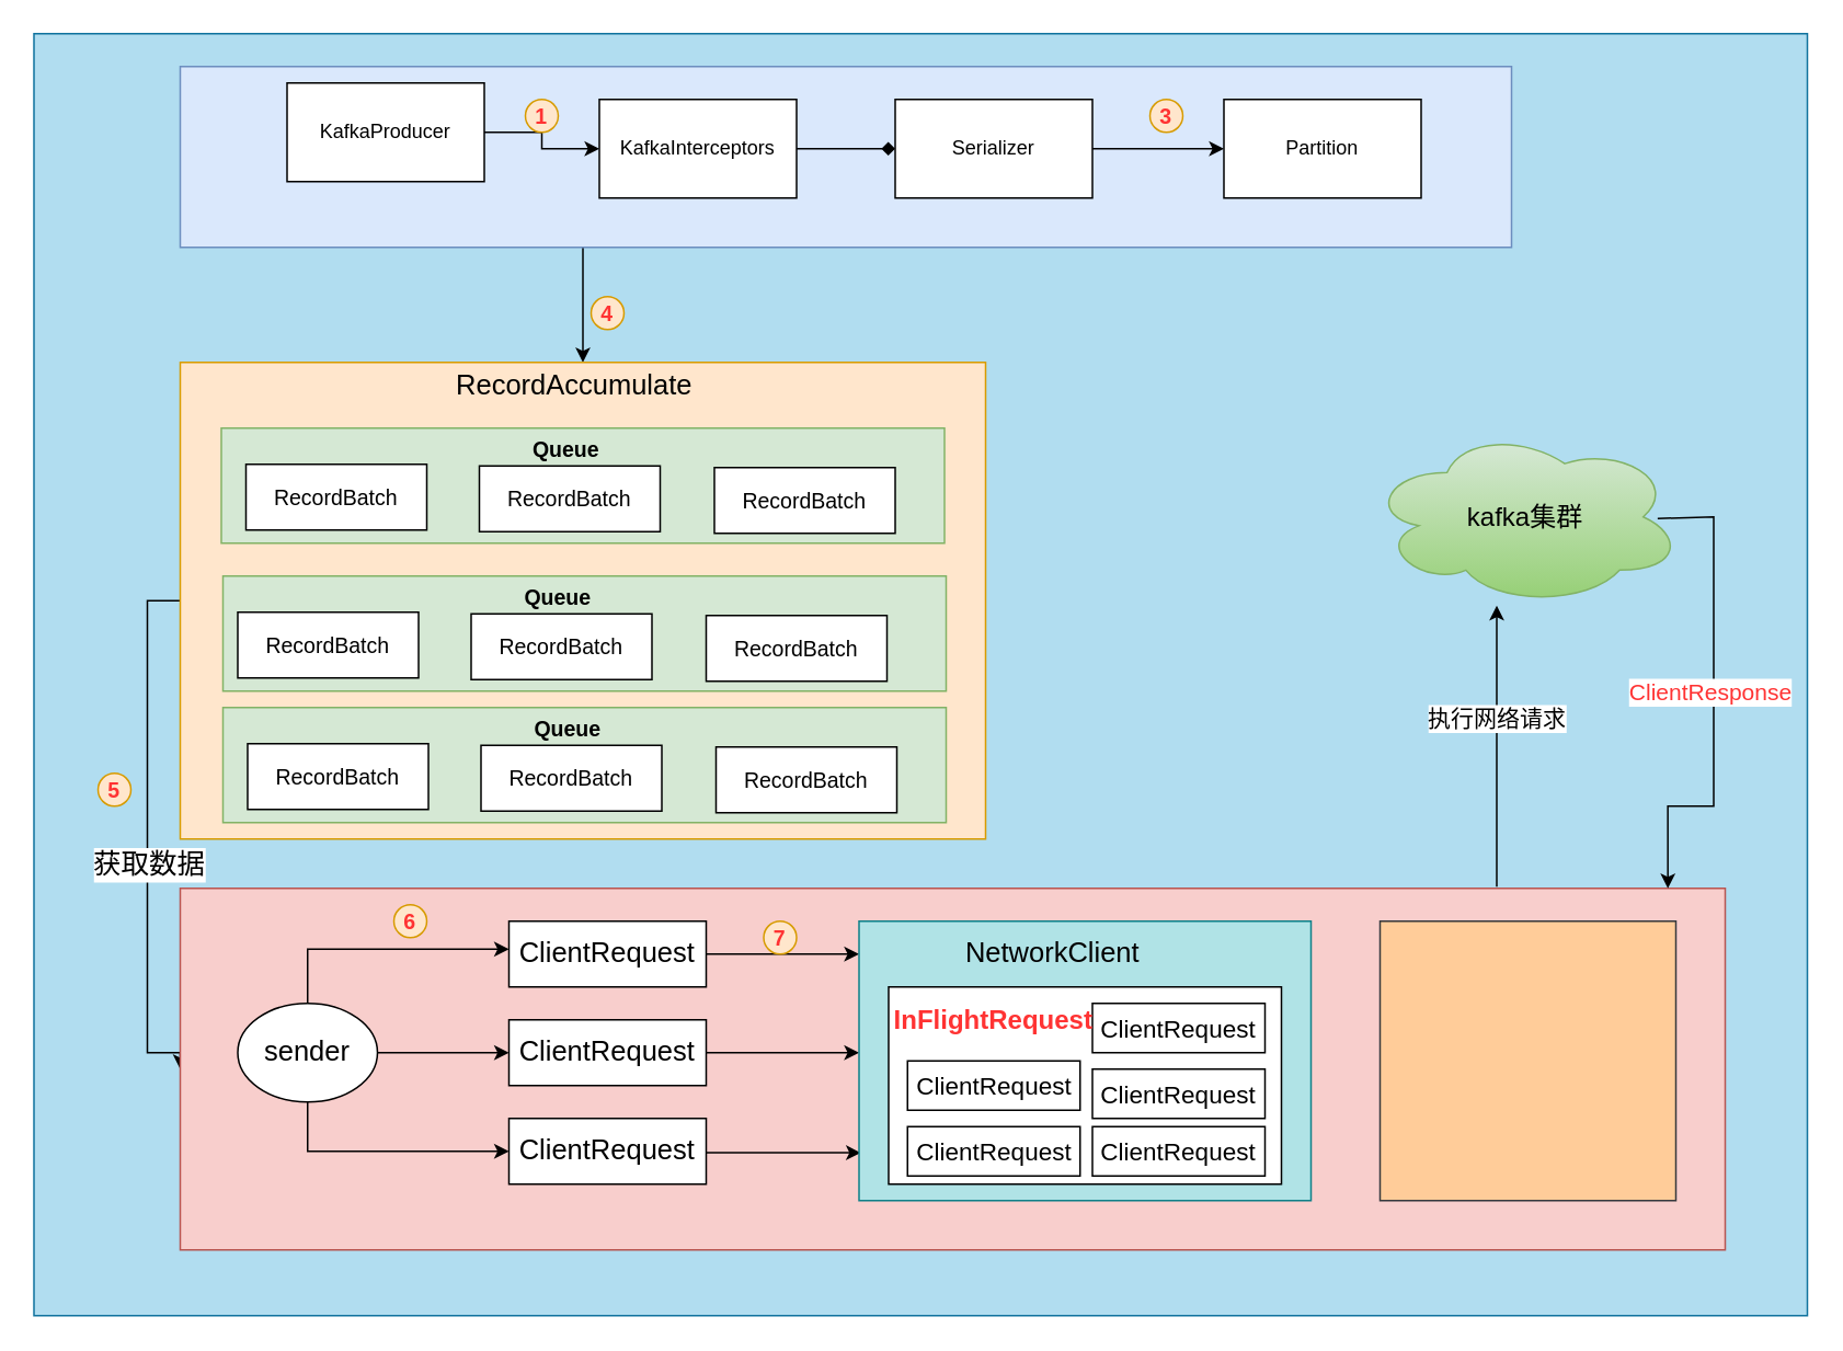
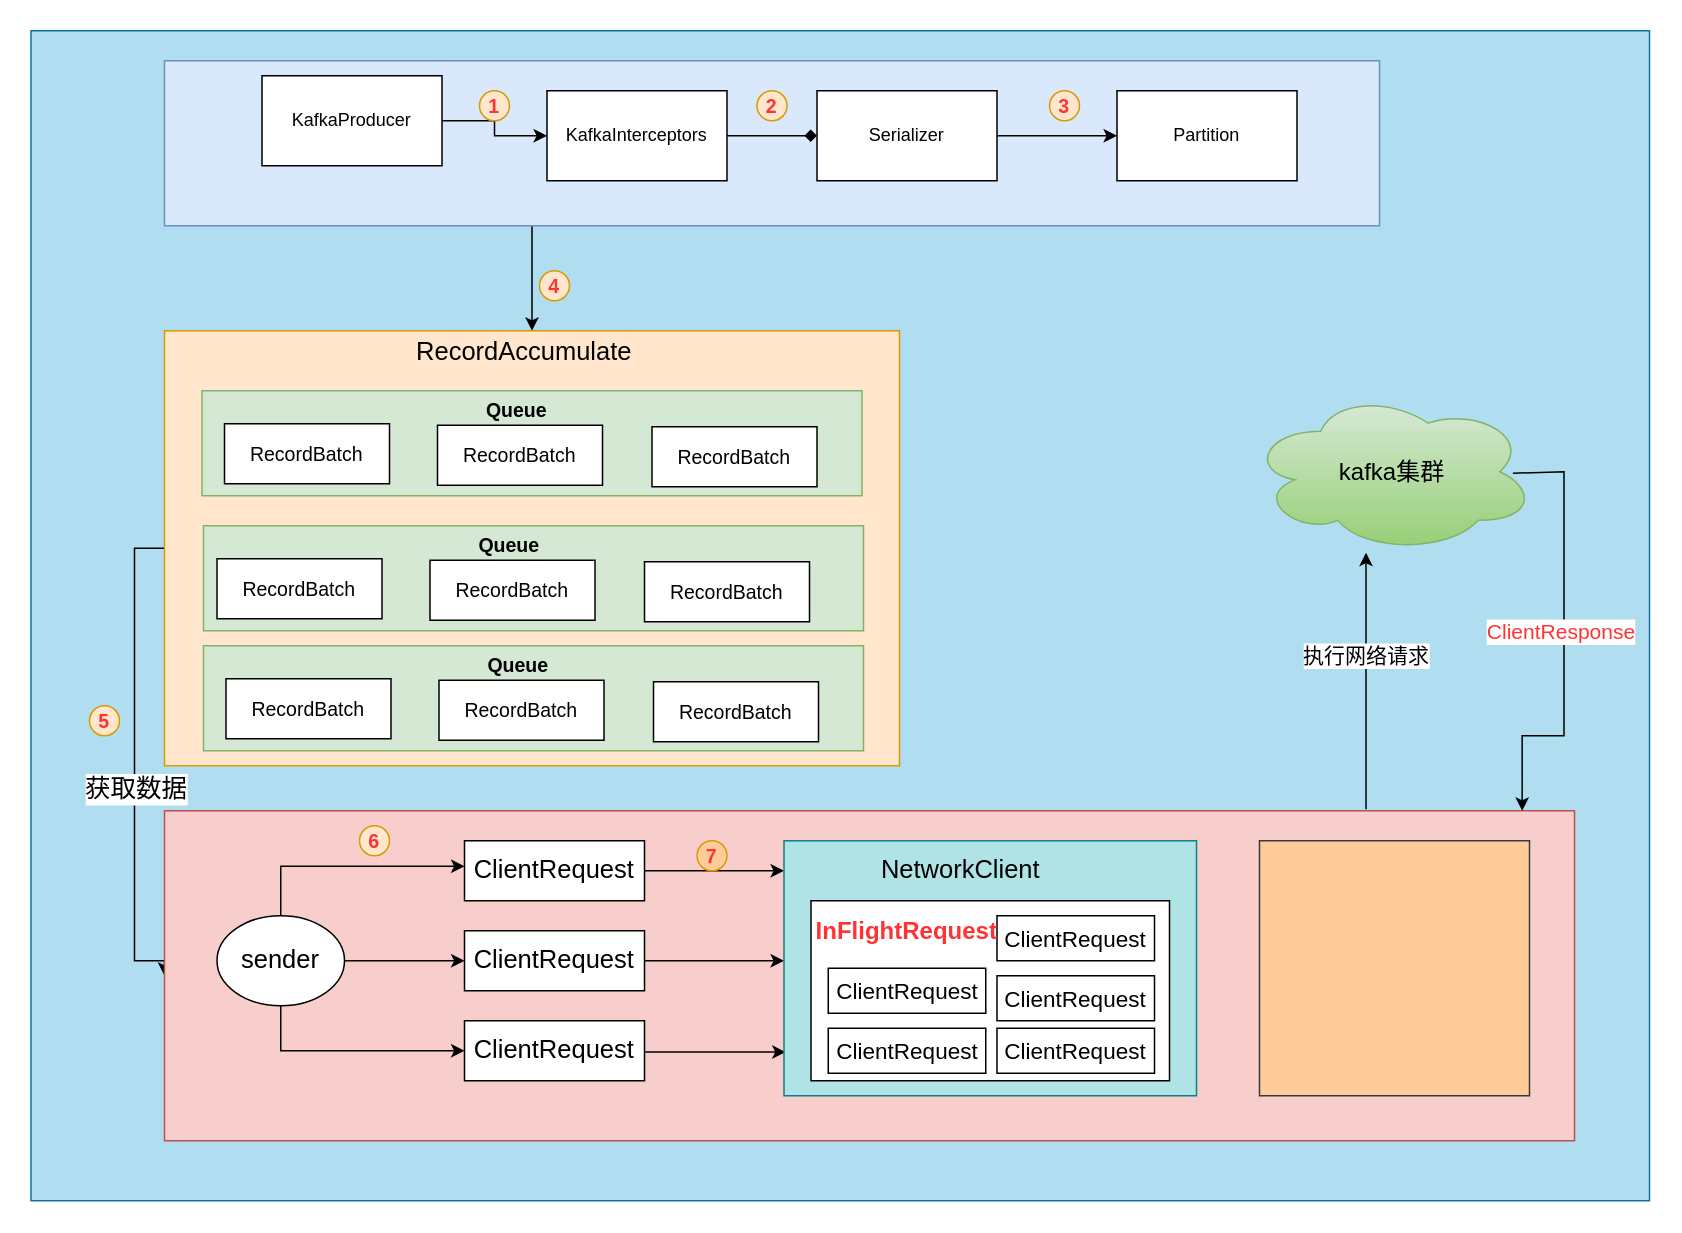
  <mxCell id="0" />
  <mxCell id="1" parent="0" />
  <mxCell id="2" value="" style="rounded=0;whiteSpace=wrap;html=1;fontSize=16;fillColor=#b1ddf0;strokeColor=#10739e;" parent="1" vertex="1"><mxGeometry x="20" y="20" width="1079" height="780" as="geometry" /></mxCell>
  <mxCell id="3" value="" style="edgeStyle=orthogonalEdgeStyle;rounded=0;orthogonalLoop=1;jettySize=auto;html=1;fontSize=17;fontColor=#000000;" parent="1" source="4" target="17" edge="1"><mxGeometry relative="1" as="geometry"><Array as="points"><mxPoint x="354" y="170" /><mxPoint x="354" y="170" /></Array></mxGeometry></mxCell>
  <mxCell id="4" value="" style="rounded=0;whiteSpace=wrap;html=1;fillColor=#dae8fc;strokeColor=#6c8ebf;" parent="1" vertex="1"><mxGeometry x="109" y="40" width="810" height="110" as="geometry" /></mxCell>
  <mxCell id="5" value="" style="edgeStyle=orthogonalEdgeStyle;rounded=0;orthogonalLoop=1;jettySize=auto;html=1;" parent="1" source="6" target="8" edge="1"><mxGeometry relative="1" as="geometry" /></mxCell>
  <mxCell id="6" value="KafkaProducer" style="rounded=0;whiteSpace=wrap;html=1;" parent="1" vertex="1"><mxGeometry x="174" y="50" width="120" height="60" as="geometry" /></mxCell>
  <mxCell id="7" value="" style="edgeStyle=orthogonalEdgeStyle;rounded=0;orthogonalLoop=1;jettySize=auto;html=1;endArrow=diamond;" parent="1" source="8" target="10" edge="1"><mxGeometry relative="1" as="geometry" /></mxCell>
  <mxCell id="8" value="KafkaInterceptors" style="rounded=0;whiteSpace=wrap;html=1;" parent="1" vertex="1"><mxGeometry x="364" y="60" width="120" height="60" as="geometry" /></mxCell>
  <mxCell id="9" value="" style="edgeStyle=orthogonalEdgeStyle;rounded=0;orthogonalLoop=1;jettySize=auto;html=1;" parent="1" source="10" target="11" edge="1"><mxGeometry relative="1" as="geometry" /></mxCell>
  <mxCell id="10" value="Serializer" style="rounded=0;whiteSpace=wrap;html=1;" parent="1" vertex="1"><mxGeometry x="544" y="60" width="120" height="60" as="geometry" /></mxCell>
  <mxCell id="11" value="Partition" style="rounded=0;whiteSpace=wrap;html=1;" parent="1" vertex="1"><mxGeometry x="744" y="60" width="120" height="60" as="geometry" /></mxCell>
  <mxCell id="12" value="1" style="ellipse;whiteSpace=wrap;html=1;aspect=fixed;fillColor=#ffe6cc;strokeColor=#d79b00;fontSize=13;fontStyle=1;fontColor=#FF3333;" parent="1" vertex="1"><mxGeometry x="319" y="60" width="20" height="20" as="geometry" /></mxCell>
+ <mxCell id="13" value="2" style="ellipse;whiteSpace=wrap;html=1;aspect=fixed;fillColor=#ffe6cc;strokeColor=#d79b00;fontSize=13;fontStyle=1;fontColor=#FF3333;" parent="1" vertex="1"><mxGeometry x="504" y="60" width="20" height="20" as="geometry" /></mxCell>
  <mxCell id="14" value="3" style="ellipse;whiteSpace=wrap;html=1;aspect=fixed;fillColor=#ffe6cc;strokeColor=#d79b00;fontSize=13;fontStyle=1;fontColor=#FF3333;" parent="1" vertex="1"><mxGeometry x="699" y="60" width="20" height="20" as="geometry" /></mxCell>
  <mxCell id="15" value="" style="edgeStyle=orthogonalEdgeStyle;rounded=0;orthogonalLoop=1;jettySize=auto;html=1;fontSize=17;fontColor=#000000;entryX=0;entryY=0.5;entryDx=0;entryDy=0;" parent="1" source="17" target="38" edge="1"><mxGeometry relative="1" as="geometry"><mxPoint x="59" y="340" as="sourcePoint" /><mxPoint x="29" y="365" as="targetPoint" /><Array as="points"><mxPoint x="89" y="365" /><mxPoint x="89" y="640" /></Array></mxGeometry></mxCell>
  <mxCell id="16" value="获取数据" style="edgeLabel;html=1;align=center;verticalAlign=middle;resizable=0;points=[];fontSize=17;fontColor=#000000;" parent="15" vertex="1" connectable="0"><mxGeometry x="-0.073" relative="1" as="geometry"><mxPoint y="29" as="offset" /></mxGeometry></mxCell>
  <mxCell id="17" value="" style="rounded=0;whiteSpace=wrap;html=1;fontSize=13;fillColor=#ffe6cc;strokeColor=#d79b00;" parent="1" vertex="1"><mxGeometry x="109" y="220" width="490" height="290" as="geometry" /></mxCell>
  <mxCell id="18" value="" style="group" parent="1" vertex="1" connectable="0"><mxGeometry x="134" y="260" width="440" height="70" as="geometry" /></mxCell>
  <mxCell id="19" value="" style="rounded=0;whiteSpace=wrap;html=1;fontSize=13;fillColor=#d5e8d4;strokeColor=#82b366;" parent="18" vertex="1"><mxGeometry width="440" height="70" as="geometry" /></mxCell>
  <mxCell id="20" value="RecordBatch" style="rounded=0;whiteSpace=wrap;html=1;fontSize=13;" parent="18" vertex="1"><mxGeometry x="15" y="22" width="110" height="40" as="geometry" /></mxCell>
  <mxCell id="21" value="RecordBatch" style="rounded=0;whiteSpace=wrap;html=1;fontSize=13;" parent="18" vertex="1"><mxGeometry x="157" y="23" width="110" height="40" as="geometry" /></mxCell>
  <mxCell id="22" value="RecordBatch" style="rounded=0;whiteSpace=wrap;html=1;fontSize=13;" parent="18" vertex="1"><mxGeometry x="300" y="24" width="110" height="40" as="geometry" /></mxCell>
  <mxCell id="23" value="Queue" style="text;html=1;strokeColor=none;fillColor=none;align=center;verticalAlign=middle;whiteSpace=wrap;rounded=0;fontSize=13;fontStyle=1" parent="18" vertex="1"><mxGeometry x="190" y="3" width="40" height="20" as="geometry" /></mxCell>
  <mxCell id="24" value="" style="group" parent="1" vertex="1" connectable="0"><mxGeometry x="129" y="350" width="440" height="70" as="geometry" /></mxCell>
  <mxCell id="25" value="" style="rounded=0;whiteSpace=wrap;html=1;fontSize=13;fillColor=#d5e8d4;strokeColor=#82b366;" parent="24" vertex="1"><mxGeometry x="6" width="440" height="70" as="geometry" /></mxCell>
  <mxCell id="26" value="RecordBatch" style="rounded=0;whiteSpace=wrap;html=1;fontSize=13;" parent="24" vertex="1"><mxGeometry x="15" y="22" width="110" height="40" as="geometry" /></mxCell>
  <mxCell id="27" value="RecordBatch" style="rounded=0;whiteSpace=wrap;html=1;fontSize=13;" parent="24" vertex="1"><mxGeometry x="157" y="23" width="110" height="40" as="geometry" /></mxCell>
  <mxCell id="28" value="RecordBatch" style="rounded=0;whiteSpace=wrap;html=1;fontSize=13;" parent="24" vertex="1"><mxGeometry x="300" y="24" width="110" height="40" as="geometry" /></mxCell>
  <mxCell id="29" value="Queue" style="text;html=1;strokeColor=none;fillColor=none;align=center;verticalAlign=middle;whiteSpace=wrap;rounded=0;fontSize=13;fontStyle=1" parent="24" vertex="1"><mxGeometry x="190" y="3" width="40" height="20" as="geometry" /></mxCell>
  <mxCell id="30" value="" style="group" parent="1" vertex="1" connectable="0"><mxGeometry x="135" y="430" width="440" height="70" as="geometry" /></mxCell>
  <mxCell id="31" value="" style="rounded=0;whiteSpace=wrap;html=1;fontSize=13;fillColor=#d5e8d4;strokeColor=#82b366;" parent="30" vertex="1"><mxGeometry width="440" height="70" as="geometry" /></mxCell>
  <mxCell id="32" value="RecordBatch" style="rounded=0;whiteSpace=wrap;html=1;fontSize=13;" parent="30" vertex="1"><mxGeometry x="15" y="22" width="110" height="40" as="geometry" /></mxCell>
  <mxCell id="33" value="RecordBatch" style="rounded=0;whiteSpace=wrap;html=1;fontSize=13;" parent="30" vertex="1"><mxGeometry x="157" y="23" width="110" height="40" as="geometry" /></mxCell>
  <mxCell id="34" value="RecordBatch" style="rounded=0;whiteSpace=wrap;html=1;fontSize=13;" parent="30" vertex="1"><mxGeometry x="300" y="24" width="110" height="40" as="geometry" /></mxCell>
  <mxCell id="35" value="Queue" style="text;html=1;strokeColor=none;fillColor=none;align=center;verticalAlign=middle;whiteSpace=wrap;rounded=0;fontSize=13;fontStyle=1" parent="30" vertex="1"><mxGeometry x="190" y="3" width="40" height="20" as="geometry" /></mxCell>
  <mxCell id="36" value="RecordAccumulate" style="text;html=1;strokeColor=none;fillColor=none;align=center;verticalAlign=middle;whiteSpace=wrap;rounded=0;fontSize=17;fontColor=#000000;" parent="1" vertex="1"><mxGeometry x="329" y="225" width="40" height="20" as="geometry" /></mxCell>
  <mxCell id="37" value="4" style="ellipse;whiteSpace=wrap;html=1;aspect=fixed;fillColor=#ffe6cc;strokeColor=#d79b00;fontSize=13;fontStyle=1;fontColor=#FF3333;" parent="1" vertex="1"><mxGeometry x="359" y="180" width="20" height="20" as="geometry" /></mxCell>
  <mxCell id="38" value="" style="rounded=0;whiteSpace=wrap;html=1;fontSize=17;fillColor=#f8cecc;strokeColor=#b85450;" parent="1" vertex="1"><mxGeometry x="109" y="540" width="940" height="220" as="geometry" /></mxCell>
  <mxCell id="39" value="" style="edgeStyle=orthogonalEdgeStyle;rounded=0;orthogonalLoop=1;jettySize=auto;html=1;fontSize=17;fontColor=#000000;" parent="1" source="42" edge="1"><mxGeometry relative="1" as="geometry"><mxPoint x="309" y="640" as="targetPoint" /></mxGeometry></mxCell>
  <mxCell id="40" value="" style="edgeStyle=orthogonalEdgeStyle;rounded=0;orthogonalLoop=1;jettySize=auto;html=1;fontSize=17;fontColor=#000000;entryX=0;entryY=0.75;entryDx=0;entryDy=0;exitX=0.5;exitY=0;exitDx=0;exitDy=0;" parent="1" source="42" edge="1"><mxGeometry relative="1" as="geometry"><mxPoint x="186.5" y="597" as="sourcePoint" /><mxPoint x="309" y="577" as="targetPoint" /><Array as="points"><mxPoint x="187" y="577" /></Array></mxGeometry></mxCell>
  <mxCell id="41" value="" style="edgeStyle=orthogonalEdgeStyle;rounded=0;orthogonalLoop=1;jettySize=auto;html=1;fontSize=17;fontColor=#000000;entryX=0;entryY=0.75;entryDx=0;entryDy=0;" parent="1" edge="1"><mxGeometry relative="1" as="geometry"><mxPoint x="186.5" y="660" as="sourcePoint" /><mxPoint x="309" y="700" as="targetPoint" /><Array as="points"><mxPoint x="187" y="700" /></Array></mxGeometry></mxCell>
  <mxCell id="42" value="sender" style="ellipse;whiteSpace=wrap;html=1;fontSize=17;fontColor=#000000;" parent="1" vertex="1"><mxGeometry x="144" y="610" width="85" height="60" as="geometry" /></mxCell>
  <mxCell id="43" value="" style="edgeStyle=orthogonalEdgeStyle;rounded=0;orthogonalLoop=1;jettySize=auto;html=1;fontSize=17;fontColor=#000000;" parent="1" source="44" target="51" edge="1"><mxGeometry relative="1" as="geometry"><mxPoint x="509" y="640" as="targetPoint" /><Array as="points"><mxPoint x="499" y="640" /><mxPoint x="499" y="640" /></Array></mxGeometry></mxCell>
  <mxCell id="44" value="ClientRequest" style="rounded=0;whiteSpace=wrap;html=1;fontSize=17;fontColor=#000000;" parent="1" vertex="1"><mxGeometry x="309" y="620" width="120" height="40" as="geometry" /></mxCell>
  <mxCell id="45" value="" style="edgeStyle=orthogonalEdgeStyle;rounded=0;orthogonalLoop=1;jettySize=auto;html=1;fontSize=17;fontColor=#000000;" parent="1" source="46" target="51" edge="1"><mxGeometry relative="1" as="geometry"><Array as="points"><mxPoint x="519" y="580" /><mxPoint x="519" y="580" /></Array></mxGeometry></mxCell>
  <mxCell id="46" value="ClientRequest" style="rounded=0;whiteSpace=wrap;html=1;fontSize=17;fontColor=#000000;" parent="1" vertex="1"><mxGeometry x="309" y="560" width="120" height="40" as="geometry" /></mxCell>
  <mxCell id="47" value="" style="edgeStyle=orthogonalEdgeStyle;rounded=0;orthogonalLoop=1;jettySize=auto;html=1;entryX=0.004;entryY=0.829;entryDx=0;entryDy=0;entryPerimeter=0;" edge="1" parent="1" source="48" target="51"><mxGeometry relative="1" as="geometry"><mxPoint x="519" y="700" as="targetPoint" /><Array as="points"><mxPoint x="519" y="700" /></Array></mxGeometry></mxCell>
  <mxCell id="48" value="ClientRequest" style="rounded=0;whiteSpace=wrap;html=1;fontSize=17;fontColor=#000000;" parent="1" vertex="1"><mxGeometry x="309" y="680" width="120" height="40" as="geometry" /></mxCell>
  <mxCell id="49" value="5" style="ellipse;whiteSpace=wrap;html=1;aspect=fixed;fillColor=#ffe6cc;strokeColor=#d79b00;fontSize=13;fontStyle=1;fontColor=#FF3333;" parent="1" vertex="1"><mxGeometry x="59" y="470" width="20" height="20" as="geometry" /></mxCell>
  <mxCell id="50" value="6" style="ellipse;whiteSpace=wrap;html=1;aspect=fixed;fillColor=#ffe6cc;strokeColor=#d79b00;fontSize=13;fontStyle=1;fontColor=#FF3333;" parent="1" vertex="1"><mxGeometry x="239" y="550" width="20" height="20" as="geometry" /></mxCell>
  <mxCell id="51" value="" style="rounded=0;whiteSpace=wrap;html=1;fontSize=17;fillColor=#b0e3e6;strokeColor=#0e8088;" parent="1" vertex="1"><mxGeometry x="522" y="560" width="275" height="170" as="geometry" /></mxCell>
- <mxCell id="52" value="7" style="ellipse;whiteSpace=wrap;html=1;aspect=fixed;fillColor=#ffe6cc;strokeColor=#d79b00;fontSize=13;fontStyle=1;fontColor=#FF3333;" parent="1" vertex="1"><mxGeometry x="464" y="560" width="20" height="20" as="geometry" /></mxCell>
+ <mxCell id="52" value="7" style="ellipse;whiteSpace=wrap;html=1;aspect=fixed;fillColor=#ffcc99;strokeColor=#d79b00;fontSize=13;fontStyle=1;fontColor=#FF3333;" parent="1" vertex="1"><mxGeometry x="464" y="560" width="20" height="20" as="geometry" /></mxCell>
  <mxCell id="53" value="NetworkClient" style="text;html=1;strokeColor=none;fillColor=none;align=center;verticalAlign=middle;whiteSpace=wrap;rounded=0;fontSize=17;fontColor=#000000;" parent="1" vertex="1"><mxGeometry x="620" y="570" width="40" height="20" as="geometry" /></mxCell>
  <mxCell id="54" value="" style="rounded=0;whiteSpace=wrap;html=1;fontSize=17;fontColor=#000000;" parent="1" vertex="1"><mxGeometry x="540" y="600" width="239" height="120" as="geometry" /></mxCell>
  <mxCell id="55" value="ClientRequest" style="rounded=0;whiteSpace=wrap;html=1;fontSize=15;fontColor=#000000;" parent="1" vertex="1"><mxGeometry x="551.5" y="685" width="105" height="30" as="geometry" /></mxCell>
  <mxCell id="56" value="ClientRequest" style="rounded=0;whiteSpace=wrap;html=1;fontSize=15;fontColor=#000000;" parent="1" vertex="1"><mxGeometry x="664" y="685" width="105" height="30" as="geometry" /></mxCell>
  <mxCell id="57" value="ClientRequest" style="rounded=0;whiteSpace=wrap;html=1;fontSize=15;fontColor=#000000;" parent="1" vertex="1"><mxGeometry x="664" y="650" width="105" height="30" as="geometry" /></mxCell>
  <mxCell id="58" value="ClientRequest" style="rounded=0;whiteSpace=wrap;html=1;fontSize=15;fontColor=#000000;" parent="1" vertex="1"><mxGeometry x="664" y="610" width="105" height="30" as="geometry" /></mxCell>
  <mxCell id="59" value="ClientRequest" style="rounded=0;whiteSpace=wrap;html=1;fontSize=15;fontColor=#000000;" parent="1" vertex="1"><mxGeometry x="551.5" y="645" width="105" height="30" as="geometry" /></mxCell>
  <mxCell id="60" value="InFlightRequest" style="text;html=1;strokeColor=none;fillColor=none;align=center;verticalAlign=middle;whiteSpace=wrap;rounded=0;fontSize=16;fontColor=#FF3333;fontStyle=1" parent="1" vertex="1"><mxGeometry x="584" y="610" width="40" height="20" as="geometry" /></mxCell>
  <mxCell id="61" value="" style="rounded=0;whiteSpace=wrap;html=1;fontSize=16;fillColor=#ffcc99;strokeColor=#36393d;" parent="1" vertex="1"><mxGeometry x="839" y="560" width="180" height="170" as="geometry" /></mxCell>
  <mxCell id="62" value="" style="edgeStyle=orthogonalEdgeStyle;rounded=0;orthogonalLoop=1;jettySize=auto;html=1;fontSize=14;fontColor=#FF3333;entryX=0.981;entryY=0;entryDx=0;entryDy=0;entryPerimeter=0;exitX=0.921;exitY=0.509;exitDx=0;exitDy=0;exitPerimeter=0;" parent="1" source="64" edge="1"><mxGeometry relative="1" as="geometry"><mxPoint x="1016" y="314" as="sourcePoint" /><mxPoint x="1014.14" y="540" as="targetPoint" /><Array as="points"><mxPoint x="1042" y="314" /><mxPoint x="1042" y="490" /><mxPoint x="1014" y="490" /></Array></mxGeometry></mxCell>
  <mxCell id="63" value="ClientResponse" style="edgeLabel;html=1;align=center;verticalAlign=middle;resizable=0;points=[];fontSize=14;fontColor=#FF3333;" parent="62" vertex="1" connectable="0"><mxGeometry x="-0.02" y="-3" relative="1" as="geometry"><mxPoint as="offset" /></mxGeometry></mxCell>
  <mxCell id="64" value="kafka集群" style="ellipse;shape=cloud;whiteSpace=wrap;html=1;fontSize=16;gradientColor=#97d077;fillColor=#d5e8d4;strokeColor=#82b366;" parent="1" vertex="1"><mxGeometry x="832" y="260" width="191" height="108" as="geometry" /></mxCell>
  <mxCell id="65" value="" style="endArrow=classic;html=1;fontSize=16;fontColor=#FF3333;" parent="1" edge="1"><mxGeometry width="50" height="50" relative="1" as="geometry"><mxPoint x="910" y="539" as="sourcePoint" /><mxPoint x="910" y="368" as="targetPoint" /></mxGeometry></mxCell>
  <mxCell id="66" value="&lt;font color=&quot;#000000&quot; style=&quot;font-size: 14px;&quot;&gt;执行网络请求&lt;/font&gt;" style="edgeLabel;html=1;align=center;verticalAlign=middle;resizable=0;points=[];fontSize=14;fontColor=#FF3333;" parent="65" vertex="1" connectable="0"><mxGeometry x="0.205" y="1" relative="1" as="geometry"><mxPoint as="offset" /></mxGeometry></mxCell>
